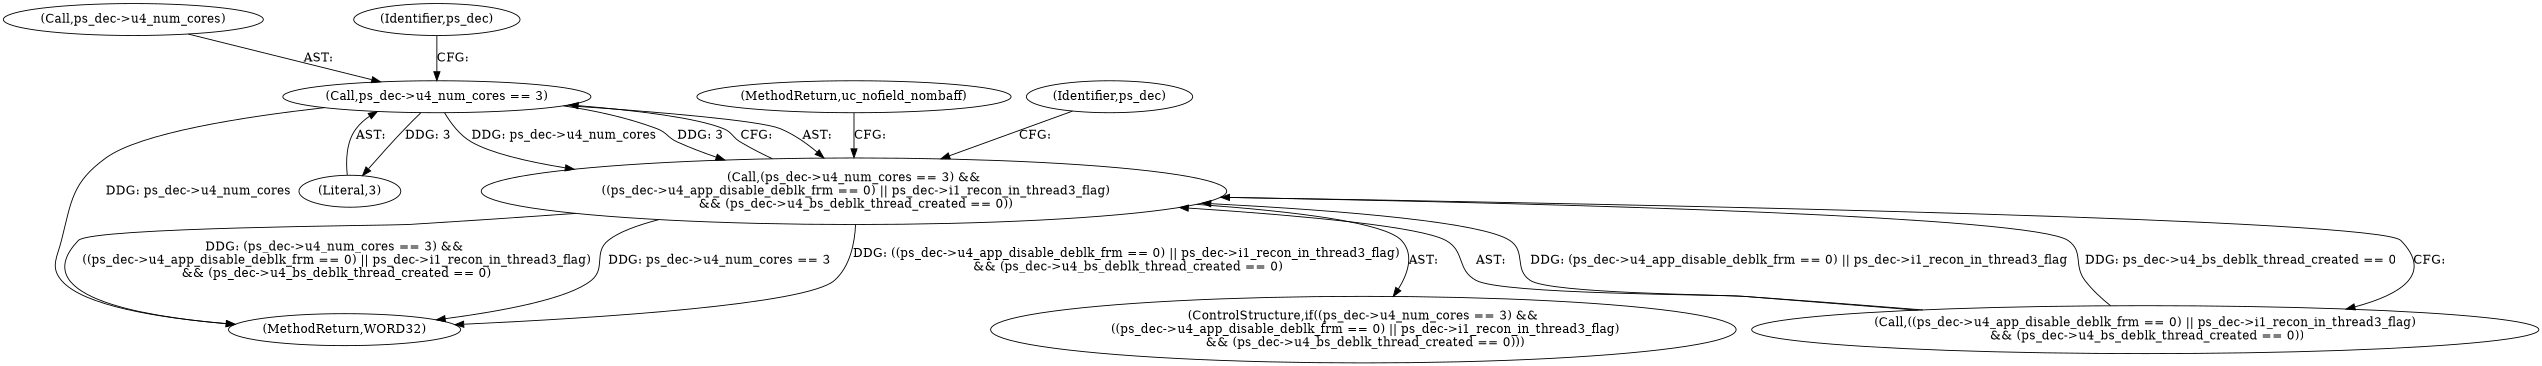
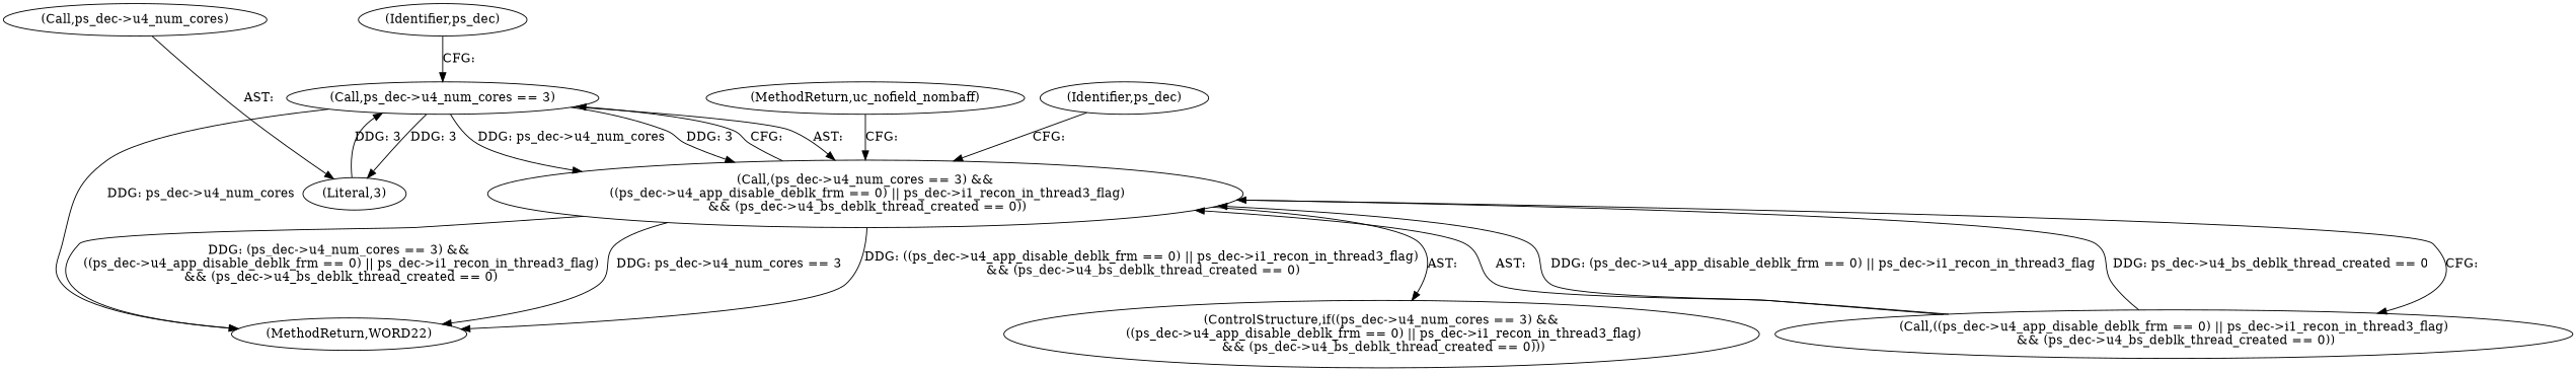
  digraph {
    n1 [label="(Call,ps_dec->u4_num_cores == 3)"]
    n2 [label="(Call,(ps_dec->u4_num_cores == 3) &&\n ((ps_dec->u4_app_disable_deblk_frm == 0) || ps_dec->i1_recon_in_thread3_flag)\n && (ps_dec->u4_bs_deblk_thread_created == 0))"]
-   n3 [label="(MethodReturn,WORD32)"]
+   n3 [label="(MethodReturn,WORD22)"]
    n4 [label="(Literal,3)"]
    n5 [label="(ControlStructure,if((ps_dec->u4_num_cores == 3) &&\n ((ps_dec->u4_app_disable_deblk_frm == 0) || ps_dec->i1_recon_in_thread3_flag)\n && (ps_dec->u4_bs_deblk_thread_created == 0)))"]
    n6 [label="(Call,((ps_dec->u4_app_disable_deblk_frm == 0) || ps_dec->i1_recon_in_thread3_flag)\n && (ps_dec->u4_bs_deblk_thread_created == 0))"]
    n7 [label="(Call,ps_dec->u4_num_cores)"]
    n8 [label="(MethodReturn,uc_nofield_nombaff)"]
    n9 [label="(Identifier,ps_dec)"]
    n10 [label="(Identifier,ps_dec)"]
    n1 -> n2 [label="AST: "]
    n1 -> n2 [label="DDG: ps_dec->u4_num_cores"]
    n1 -> n2 [label="DDG: 3"]
    n1 -> n3 [label="DDG: ps_dec->u4_num_cores"]
    n1 -> n4 [label="DDG: 3"]
    n2 -> n1 [label="CFG: "]
    n2 -> n3 [label="DDG: ((ps_dec->u4_app_disable_deblk_frm == 0) || ps_dec->i1_recon_in_thread3_flag)\n && (ps_dec->u4_bs_deblk_thread_created == 0)"]
    n2 -> n3 [label="DDG: (ps_dec->u4_num_cores == 3) &&\n ((ps_dec->u4_app_disable_deblk_frm == 0) || ps_dec->i1_recon_in_thread3_flag)\n && (ps_dec->u4_bs_deblk_thread_created == 0)"]
    n2 -> n3 [label="DDG: ps_dec->u4_num_cores == 3"]
    n2 -> n5 [label="AST: "]
    n2 -> n6 [label="CFG: "]
-   n4 -> n1 [label="AST: "]
+   n4 -> n1 [label="DDG: 3"]
    n6 -> n2 [label="AST: "]
    n6 -> n2 [label="DDG: (ps_dec->u4_app_disable_deblk_frm == 0) || ps_dec->i1_recon_in_thread3_flag"]
    n6 -> n2 [label="DDG: ps_dec->u4_bs_deblk_thread_created == 0"]
-   n7 -> n1 [label="AST: "]
+   n7 -> n4 [label="AST: "]
    n8 -> n2 [label="CFG: "]
    n9 -> n2 [label="CFG: "]
    n10 -> n1 [label="CFG: "]
  }
